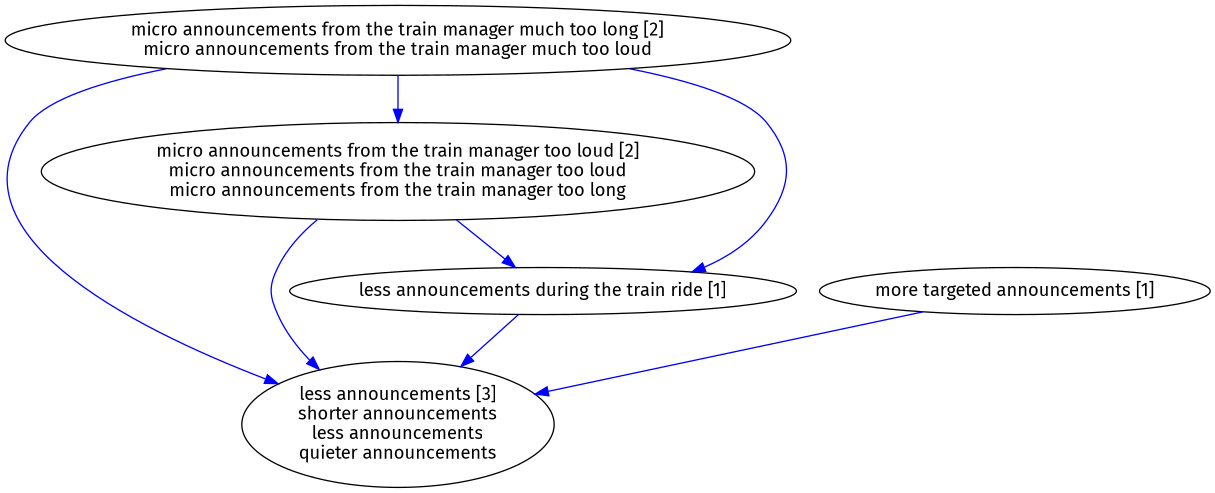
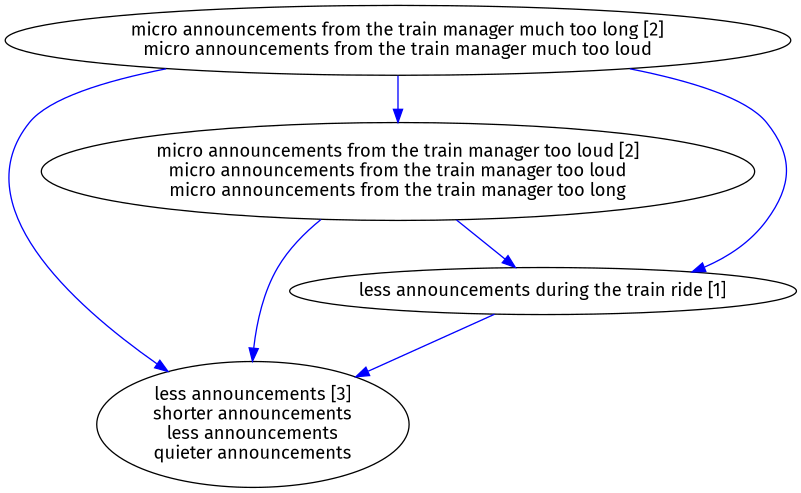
  digraph {
    fontname="Fira Sans"
    node [fontname="Fira Sans"]
    edge [color=blue fontname="Fira Sans"]
    "micro announcements from the train manager much too long [2]\nmicro announcements from the train manager much too loud"
    "less announcements [3]\nshorter announcements\nless announcements\nquieter announcements"
    "micro announcements from the train manager too loud [2]\nmicro announcements from the train manager too loud\nmicro announcements from the train manager too long"
    "less announcements during the train ride [1]"
-   "more targeted announcements [1]"
    "micro announcements from the train manager much too long [2]\nmicro announcements from the train manager much too loud" -> "less announcements [3]\nshorter announcements\nless announcements\nquieter announcements"
    "micro announcements from the train manager much too long [2]\nmicro announcements from the train manager much too loud" -> "micro announcements from the train manager too loud [2]\nmicro announcements from the train manager too loud\nmicro announcements from the train manager too long"
    "micro announcements from the train manager much too long [2]\nmicro announcements from the train manager much too loud" -> "less announcements during the train ride [1]"
    "micro announcements from the train manager too loud [2]\nmicro announcements from the train manager too loud\nmicro announcements from the train manager too long" -> "less announcements [3]\nshorter announcements\nless announcements\nquieter announcements"
    "micro announcements from the train manager too loud [2]\nmicro announcements from the train manager too loud\nmicro announcements from the train manager too long" -> "less announcements during the train ride [1]"
    "less announcements during the train ride [1]" -> "less announcements [3]\nshorter announcements\nless announcements\nquieter announcements"
-   "more targeted announcements [1]" -> "less announcements [3]\nshorter announcements\nless announcements\nquieter announcements"
  }
